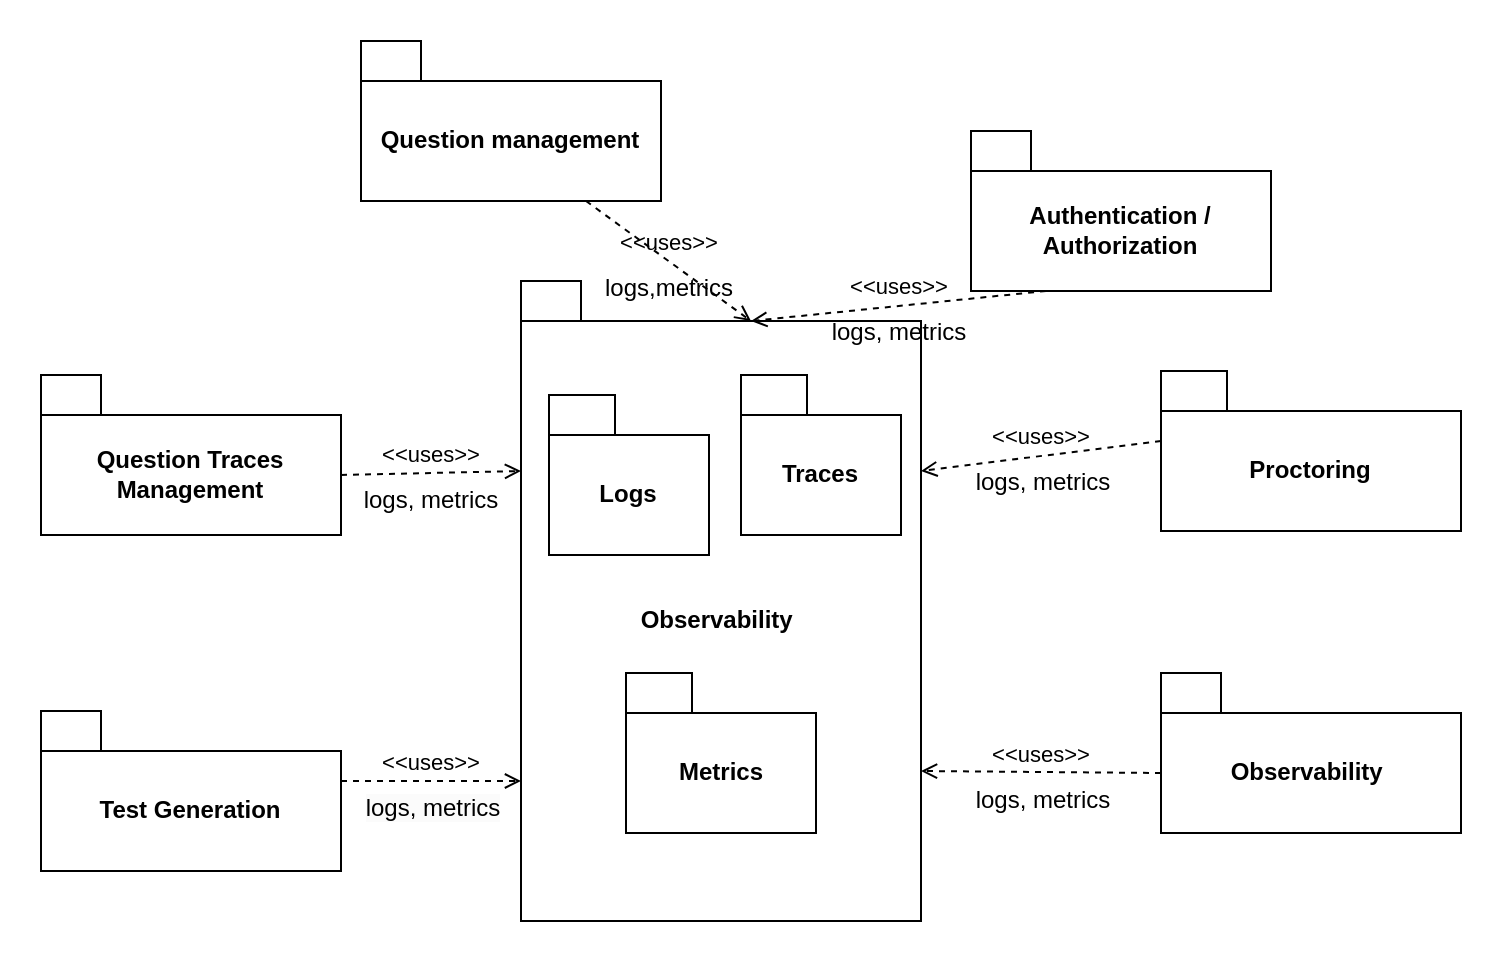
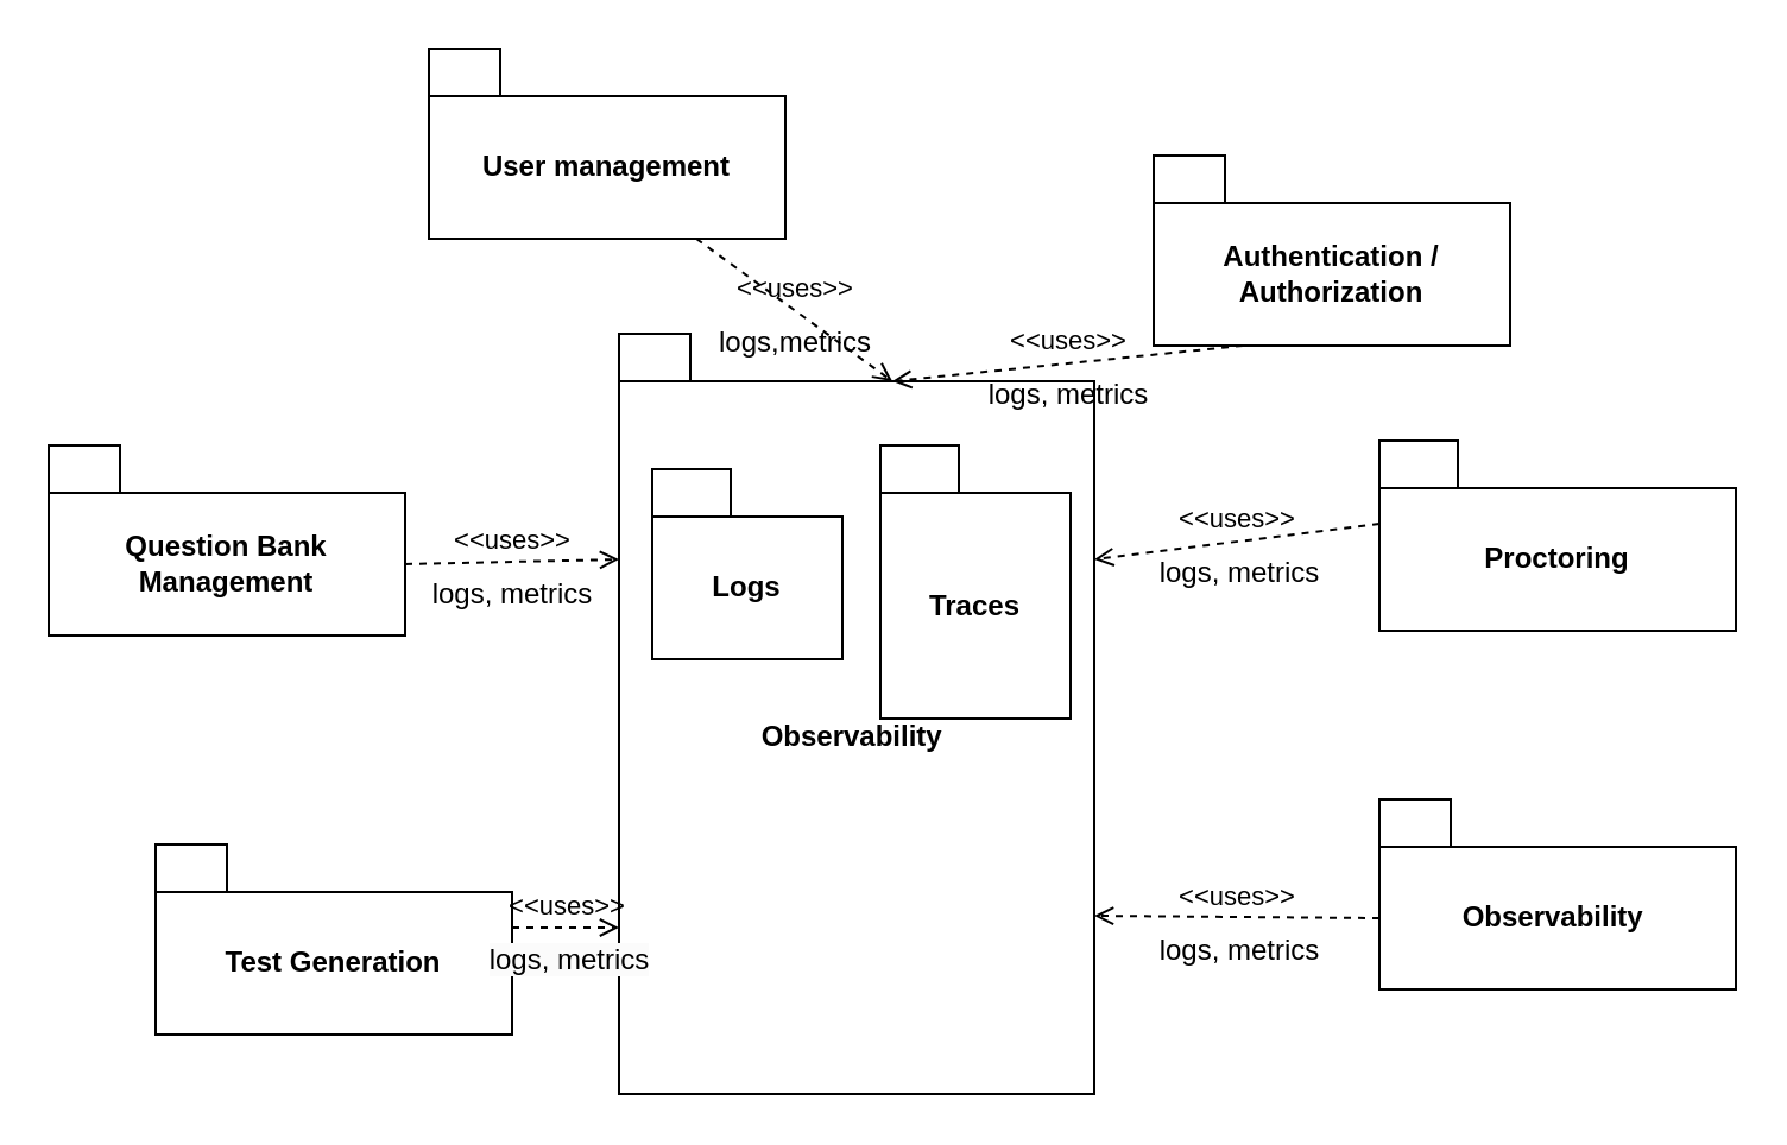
  <mxCell id="0" />
  <mxCell id="1" parent="0" />
  <mxCell id="2" value="Proctoring" style="shape=folder;fontStyle=1;tabWidth=33;tabHeight=20;tabPosition=left;html=1;boundedLbl=1;whiteSpace=wrap;" parent="1" vertex="1"><mxGeometry x="580" y="185" width="150" height="80" as="geometry" /></mxCell>
- <mxCell id="3" value="Question Traces Management" style="shape=folder;fontStyle=1;tabWidth=30;tabHeight=20;tabPosition=left;html=1;boundedLbl=1;whiteSpace=wrap;" parent="1" vertex="1"><mxGeometry x="20" y="187" width="150" height="80" as="geometry" /></mxCell>
- <mxCell id="4" value="Test Generation" style="shape=folder;fontStyle=1;tabWidth=30;tabHeight=20;tabPosition=left;html=1;boundedLbl=1;whiteSpace=wrap;" parent="1" vertex="1"><mxGeometry x="20" y="355" width="150" height="80" as="geometry" /></mxCell>
+ <mxCell id="3" value="Question Bank Management" style="shape=folder;fontStyle=1;tabWidth=30;tabHeight=20;tabPosition=left;html=1;boundedLbl=1;whiteSpace=wrap;" parent="1" vertex="1"><mxGeometry x="20" y="187" width="150" height="80" as="geometry" /></mxCell>
+ <mxCell id="4" value="Test Generation" style="shape=folder;fontStyle=1;tabWidth=30;tabHeight=20;tabPosition=left;html=1;boundedLbl=1;whiteSpace=wrap;" parent="1" vertex="1"><mxGeometry x="65" y="355" width="150" height="80" as="geometry" /></mxCell>
  <mxCell id="5" value="Authentication /&lt;br&gt;Authorization" style="shape=folder;fontStyle=1;tabWidth=30;tabHeight=20;tabPosition=left;html=1;boundedLbl=1;whiteSpace=wrap;" parent="1" vertex="1"><mxGeometry x="485" y="65" width="150" height="80" as="geometry" /></mxCell>
- <mxCell id="6" value="Question management" style="shape=folder;fontStyle=1;tabWidth=30;tabHeight=20;tabPosition=left;html=1;boundedLbl=1;whiteSpace=wrap;" parent="1" vertex="1"><mxGeometry x="180" y="20" width="150" height="80" as="geometry" /></mxCell>
+ <mxCell id="6" value="User management" style="shape=folder;fontStyle=1;tabWidth=30;tabHeight=20;tabPosition=left;html=1;boundedLbl=1;whiteSpace=wrap;" parent="1" vertex="1"><mxGeometry x="180" y="20" width="150" height="80" as="geometry" /></mxCell>
  <mxCell id="7" value="Observability&amp;nbsp;" style="shape=folder;fontStyle=1;tabWidth=30;tabHeight=20;tabPosition=left;html=1;boundedLbl=1;whiteSpace=wrap;" parent="1" vertex="1"><mxGeometry x="260" y="140" width="200" height="320" as="geometry" /></mxCell>
  <mxCell id="8" value="Observability&amp;nbsp;" style="shape=folder;fontStyle=1;tabWidth=30;tabHeight=20;tabPosition=left;html=1;boundedLbl=1;whiteSpace=wrap;" parent="1" vertex="1"><mxGeometry x="580" y="336" width="150" height="80" as="geometry" /></mxCell>
  <mxCell id="9" value="&amp;lt;&amp;lt;uses&amp;gt;&amp;gt;" style="endArrow=open;html=1;rounded=0;align=center;verticalAlign=bottom;dashed=1;endFill=0;labelBackgroundColor=none;exitX=0;exitY=0;exitDx=150;exitDy=50;exitPerimeter=0;entryX=0;entryY=0;entryDx=0;entryDy=95;entryPerimeter=0;" parent="1" source="3" target="7" edge="1"><mxGeometry relative="1" as="geometry"><mxPoint x="170" y="230" as="sourcePoint" /><mxPoint x="260" y="230" as="targetPoint" /></mxGeometry></mxCell>
  <mxCell id="10" value="logs, metrics" style="resizable=0;html=1;align=center;verticalAlign=top;labelBackgroundColor=none;" parent="9" connectable="0" vertex="1"><mxGeometry relative="1" as="geometry" /></mxCell>
  <mxCell id="11" value="&amp;lt;&amp;lt;uses&amp;gt;&amp;gt;" style="endArrow=open;html=1;rounded=0;align=center;verticalAlign=bottom;dashed=1;endFill=0;labelBackgroundColor=none;exitX=0;exitY=0;exitDx=150;exitDy=35;exitPerimeter=0;" parent="1" source="4" edge="1"><mxGeometry relative="1" as="geometry"><mxPoint x="170" y="430" as="sourcePoint" /><mxPoint x="260" y="390" as="targetPoint" /></mxGeometry></mxCell>
  <mxCell id="12" value="&lt;span style=&quot;color: rgb(0, 0, 0); font-family: Helvetica; font-size: 12px; font-style: normal; font-variant-ligatures: normal; font-variant-caps: normal; font-weight: 400; letter-spacing: normal; orphans: 2; text-align: center; text-indent: 0px; text-transform: none; widows: 2; word-spacing: 0px; -webkit-text-stroke-width: 0px; background-color: rgb(251, 251, 251); text-decoration-thickness: initial; text-decoration-style: initial; text-decoration-color: initial; float: none; display: inline !important;&quot;&gt;logs, metrics&lt;/span&gt;" style="resizable=0;html=1;align=center;verticalAlign=top;labelBackgroundColor=none;" parent="11" connectable="0" vertex="1"><mxGeometry relative="1" as="geometry" /></mxCell>
  <mxCell id="13" value="&amp;lt;&amp;lt;uses&amp;gt;&amp;gt;" style="endArrow=open;html=1;rounded=0;align=center;verticalAlign=bottom;dashed=1;endFill=0;labelBackgroundColor=none;entryX=0;entryY=0;entryDx=200;entryDy=95;entryPerimeter=0;exitX=0;exitY=0;exitDx=0;exitDy=35;exitPerimeter=0;" parent="1" source="2" target="7" edge="1"><mxGeometry relative="1" as="geometry"><mxPoint x="710" y="200" as="sourcePoint" /><mxPoint x="680" y="180" as="targetPoint" /></mxGeometry></mxCell>
  <mxCell id="14" value="logs, metrics" style="resizable=0;html=1;align=center;verticalAlign=top;labelBackgroundColor=none;" parent="13" connectable="0" vertex="1"><mxGeometry relative="1" as="geometry" /></mxCell>
  <mxCell id="15" value="&amp;lt;&amp;lt;uses&amp;gt;&amp;gt;" style="endArrow=open;html=1;rounded=0;align=center;verticalAlign=bottom;dashed=1;endFill=0;labelBackgroundColor=none;exitX=0;exitY=0;exitDx=0;exitDy=50;exitPerimeter=0;entryX=0;entryY=0;entryDx=200;entryDy=245;entryPerimeter=0;" parent="1" source="8" target="7" edge="1"><mxGeometry relative="1" as="geometry"><mxPoint x="490" y="532" as="sourcePoint" /><mxPoint x="580" y="530" as="targetPoint" /></mxGeometry></mxCell>
  <mxCell id="16" value="logs, metrics" style="resizable=0;html=1;align=center;verticalAlign=top;labelBackgroundColor=none;" parent="15" connectable="0" vertex="1"><mxGeometry relative="1" as="geometry" /></mxCell>
  <mxCell id="17" value="&amp;lt;&amp;lt;uses&amp;gt;&amp;gt;" style="endArrow=open;html=1;rounded=0;align=center;verticalAlign=bottom;dashed=1;endFill=0;labelBackgroundColor=none;exitX=0.75;exitY=1;exitDx=0;exitDy=0;exitPerimeter=0;entryX=0;entryY=0;entryDx=115;entryDy=20;entryPerimeter=0;" parent="1" source="6" target="7" edge="1"><mxGeometry relative="1" as="geometry"><mxPoint x="250" y="2" as="sourcePoint" /><mxPoint x="340" y="0" as="targetPoint" /></mxGeometry></mxCell>
  <mxCell id="18" value="logs,metrics" style="resizable=0;html=1;align=center;verticalAlign=top;labelBackgroundColor=none;" parent="17" connectable="0" vertex="1"><mxGeometry relative="1" as="geometry" /></mxCell>
  <mxCell id="19" value="&amp;lt;&amp;lt;uses&amp;gt;&amp;gt;" style="endArrow=open;html=1;rounded=0;align=center;verticalAlign=bottom;dashed=1;endFill=0;labelBackgroundColor=none;exitX=0.25;exitY=1;exitDx=0;exitDy=0;exitPerimeter=0;entryX=0;entryY=0;entryDx=115;entryDy=20;entryPerimeter=0;" parent="1" source="5" target="7" edge="1"><mxGeometry relative="1" as="geometry"><mxPoint x="380" y="140" as="sourcePoint" /><mxPoint x="470" y="138" as="targetPoint" /></mxGeometry></mxCell>
  <mxCell id="20" value="logs, metrics" style="resizable=0;html=1;align=center;verticalAlign=top;labelBackgroundColor=none;" parent="19" connectable="0" vertex="1"><mxGeometry relative="1" as="geometry" /></mxCell>
- <mxCell id="21" value="Metrics" style="shape=folder;fontStyle=1;tabWidth=33;tabHeight=20;tabPosition=left;html=1;boundedLbl=1;whiteSpace=wrap;" parent="1" vertex="1"><mxGeometry x="312.5" y="336" width="95" height="80" as="geometry" /></mxCell>
- <mxCell id="22" value="Traces" style="shape=folder;fontStyle=1;tabWidth=33;tabHeight=20;tabPosition=left;html=1;boundedLbl=1;whiteSpace=wrap;" parent="1" vertex="1"><mxGeometry x="370" y="187" width="80" height="80" as="geometry" /></mxCell>
+ <mxCell id="22" value="Traces" style="shape=folder;fontStyle=1;tabWidth=33;tabHeight=20;tabPosition=left;html=1;boundedLbl=1;whiteSpace=wrap;" parent="1" vertex="1"><mxGeometry x="370" y="187" width="80" height="115" as="geometry" /></mxCell>
  <mxCell id="23" value="Logs" style="shape=folder;fontStyle=1;tabWidth=33;tabHeight=20;tabPosition=left;html=1;boundedLbl=1;whiteSpace=wrap;" parent="1" vertex="1"><mxGeometry x="274" y="197" width="80" height="80" as="geometry" /></mxCell>
